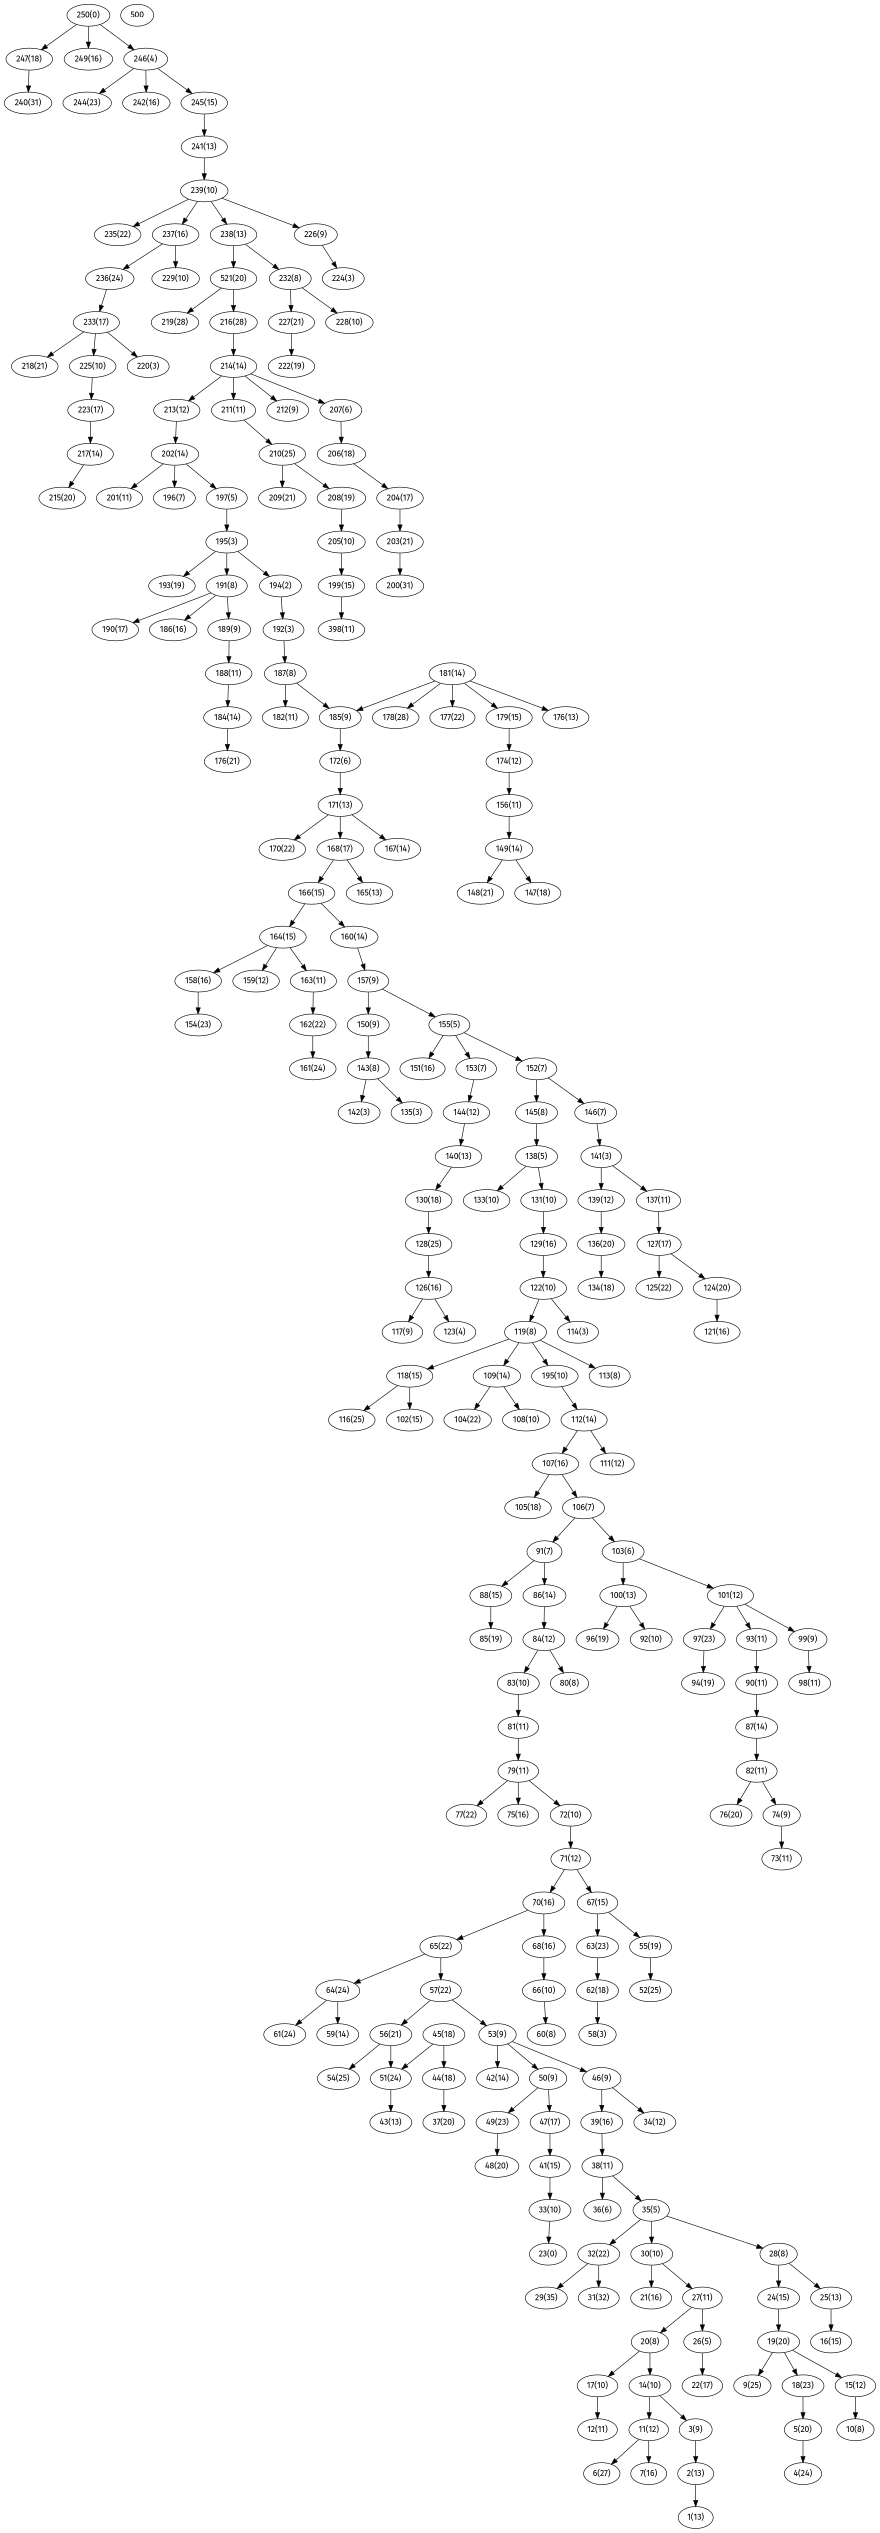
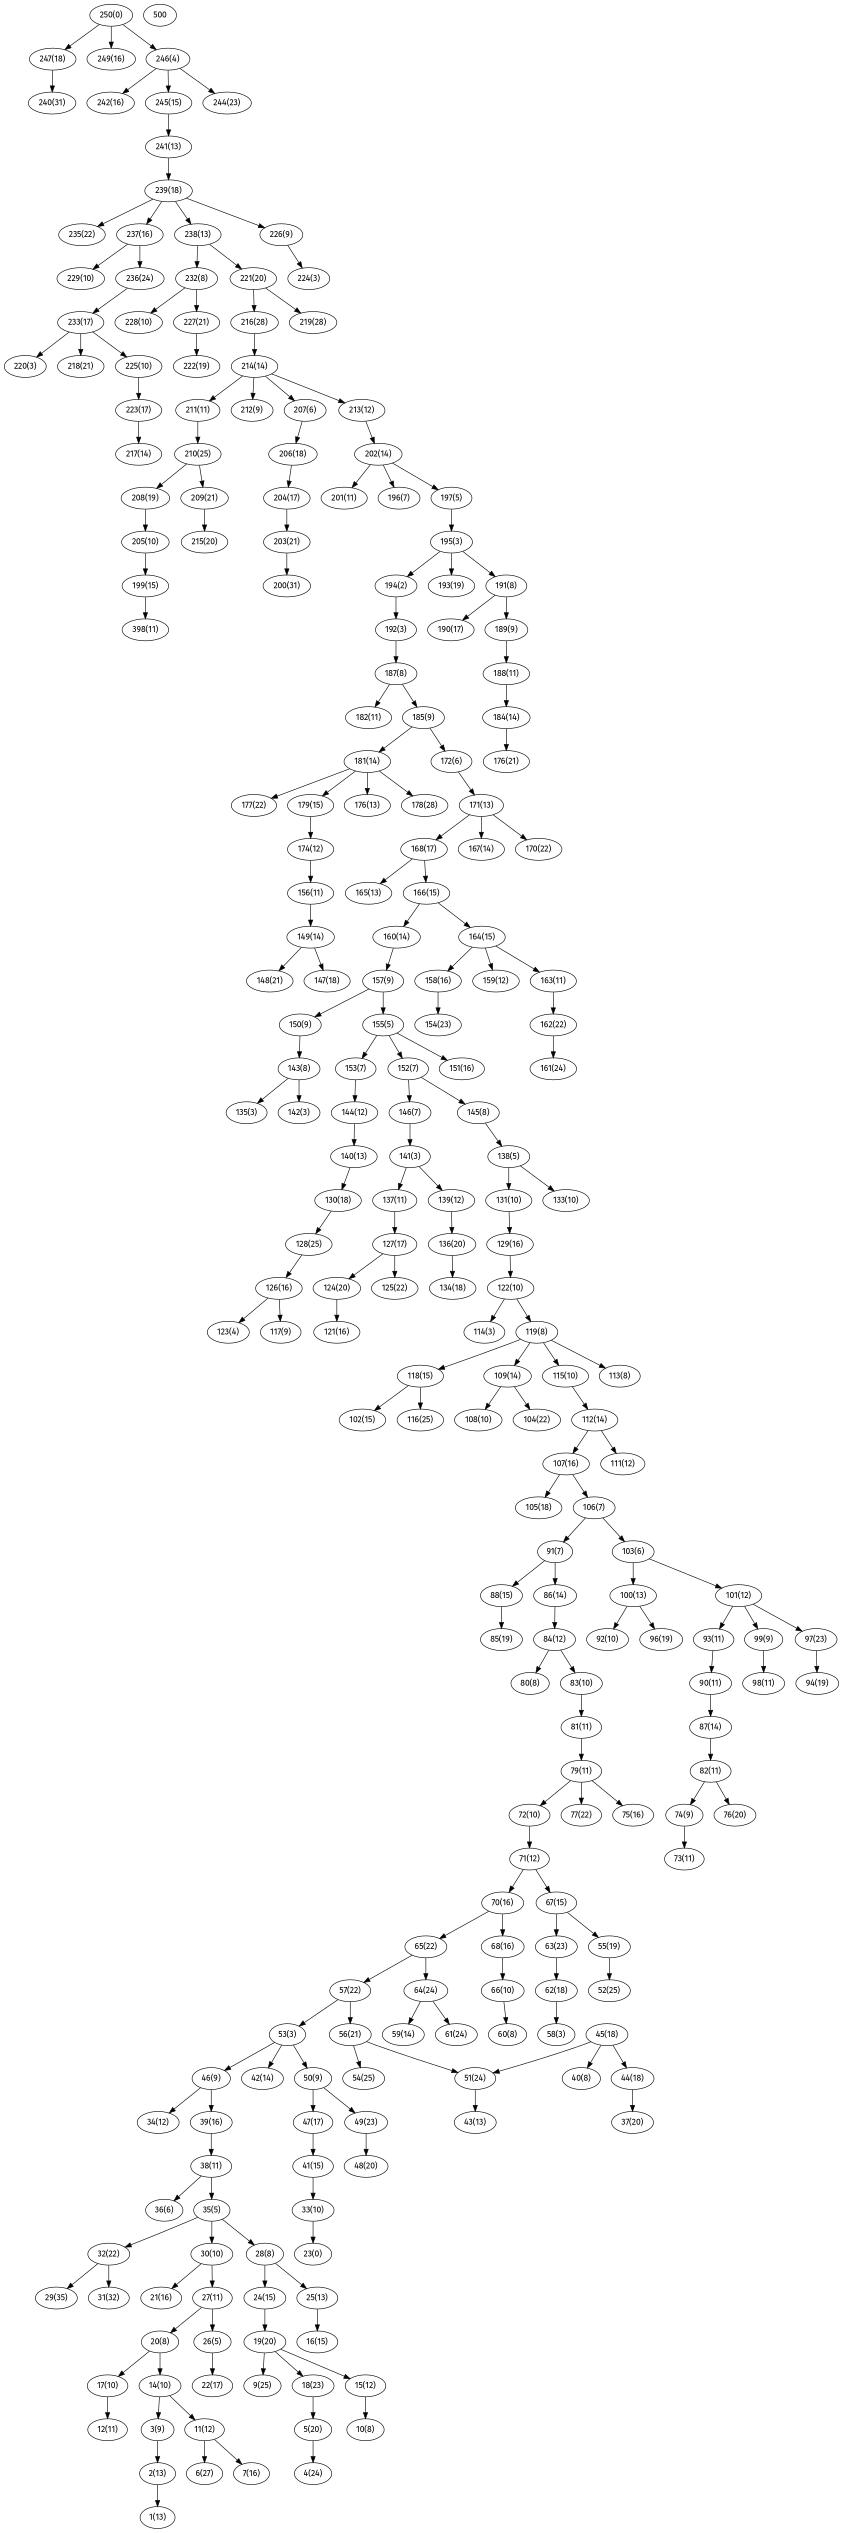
  digraph {
    fontname="Fira Sans"
    node [fontname="Fira Sans"]
    edge [color=black fontname="Fira Sans"]
    n1 [label="250(0)"]
    n2 [label="247(18)"]
    n3 [label="249(16)"]
    n4 [label="246(4)"]
    n5 [label="240(31)"]
    n6 [label="244(23)"]
    n7 [label="242(16)"]
    n8 [label="245(15)"]
    n9 [label="218(21)"]
    n10 [label="6(27)"]
    n11 [label="29(35)"]
    n12 [label="31(32)"]
    n13 [label="32(22)"]
    n14 [label="161(24)"]
    n15 [label="162(22)"]
    n16 [label="193(19)"]
    n17 [label="222(19)"]
    n18 [label="227(21)"]
    n19 [label="200(31)"]
    n20 [label="203(21)"]
    n21 [label="178(28)"]
    n22 [label="4(24)"]
    n23 [label="58(3)"]
    n24 [label="62(18)"]
    n25 [label="63(23)"]
    n26 [label="77(22)"]
    n27 [label="76(20)"]
    n28 [label="94(19)"]
    n29 [label="97(23)"]
    n30 [label="116(25)"]
    n31 [label="176(21)"]
    n32 [label="215(20)"]
    n33 [label="217(14)"]
    n34 [label="223(17)"]
    n35 [label="225(10)"]
    n36 [label="220(3)"]
    n37 [label="233(17)"]
    n38 [label="236(24)"]
    n39 [label="22(17)"]
    n40 [label="48(20)"]
    n41 [label="49(23)"]
    n42 [label="125(22)"]
    n43 [label="398(11)"]
    n44 [label="199(15)"]
    n45 [label="205(10)"]
    n46 [label="209(21)"]
    n47 [label="208(19)"]
    n48 [label="210(25)"]
    n49 [label="9(25)"]
    n50 [label="61(24)"]
    n51 [label="42(14)"]
    n52 [label="54(25)"]
    n53 [label="37(20)"]
    n54 [label="44(18)"]
+   n55 [label="40(8)"]
    n56 [label="45(18)"]
    n57 [label="51(24)"]
    n58 [label="43(13)"]
    n59 [label="56(21)"]
    n60 [label="5(20)"]
    n61 [label="18(23)"]
    n62 [label="10(8)"]
    n63 [label="15(12)"]
    n64 [label="19(20)"]
    n65 [label="59(14)"]
    n66 [label="64(24)"]
    n67 [label="7(16)"]
    n68 [label="1(13)"]
    n69 [label="2(13)"]
    n70 [label="24(15)"]
    n71 [label="23(0)"]
    n72 [label="33(10)"]
    n73 [label="41(15)"]
    n74 [label="47(17)"]
    n75 [label="21(16)"]
    n76 [label="16(15)"]
    n77 [label="11(12)"]
    n78 [label="12(11)"]
    n79 [label="17(10)"]
    n80 [label="3(9)"]
    n81 [label="14(10)"]
    n82 [label="20(8)"]
    n83 [label="26(5)"]
    n84 [label="27(11)"]
    n85 [label="30(10)"]
    n86 [label="25(13)"]
    n87 [label="28(8)"]
    n88 [label="36(6)"]
    n89 [label="35(5)"]
    n90 [label="38(11)"]
    n91 [label="39(16)"]
    n92 [label="50(9)"]
    n93 [label="34(12)"]
    n94 [label="46(9)"]
-   n95 [label="53(9)"]
+   n95 [label="53(3)"]
    n96 [label="57(22)"]
    n97 [label="65(22)"]
    n98 [label="154(23)"]
    n99 [label="104(22)"]
    n100 [label="151(16)"]
    n101 [label="52(25)"]
    n102 [label="117(9)"]
    n103 [label="123(4)"]
    n104 [label="126(16)"]
    n105 [label="128(25)"]
    n106 [label="121(16)"]
    n107 [label="124(20)"]
    n108 [label="204(17)"]
    n109 [label="206(18)"]
    n110 [label="219(28)"]
    n111 [label="55(19)"]
    n112 [label="105(18)"]
    n113 [label="130(18)"]
    n114 [label="170(22)"]
    n115 [label="148(21)"]
    n116 [label="147(18)"]
    n117 [label="149(14)"]
    n118 [label="177(22)"]
    n119 [label="96(19)"]
    n120 [label="134(18)"]
    n121 [label="136(20)"]
    n122 [label="139(12)"]
    n123 [label="156(11)"]
    n124 [label="174(12)"]
    n125 [label="179(15)"]
    n126 [label="176(13)"]
    n127 [label="181(14)"]
    n128 [label="85(19)"]
    n129 [label="75(16)"]
    n130 [label="98(11)"]
    n131 [label="88(15)"]
    n132 [label="60(8)"]
    n133 [label="66(10)"]
    n134 [label="68(16)"]
    n135 [label="70(16)"]
    n136 [label="67(15)"]
    n137 [label="71(12)"]
    n138 [label="72(10)"]
    n139 [label="79(11)"]
    n140 [label="81(11)"]
    n141 [label="83(10)"]
    n142 [label="80(8)"]
    n143 [label="84(12)"]
    n144 [label="86(14)"]
    n145 [label="92(10)"]
    n146 [label="100(13)"]
    n147 [label="73(11)"]
    n148 [label="74(9)"]
    n149 [label="82(11)"]
    n150 [label="87(14)"]
    n151 [label="90(11)"]
    n152 [label="93(11)"]
    n153 [label="99(9)"]
    n154 [label="101(12)"]
    n155 [label="91(7)"]
    n156 [label="103(6)"]
    n157 [label="106(7)"]
    n158 [label="107(16)"]
    n159 [label="111(12)"]
    n160 [label="112(14)"]
    n161 [label="127(17)"]
    n162 [label="137(11)"]
    n163 [label="190(17)"]
    n164 [label="102(15)"]
    n165 [label="118(15)"]
    n166 [label="158(16)"]
    n167 [label="108(10)"]
    n168 [label="109(14)"]
-   n169 [label="195(10)"]
+   n169 [label="115(10)"]
    n170 [label="113(8)"]
    n171 [label="119(8)"]
    n172 [label="114(3)"]
    n173 [label="122(10)"]
    n174 [label="129(16)"]
    n175 [label="133(10)"]
    n176 [label="131(10)"]
    n177 [label="140(13)"]
    n178 [label="144(12)"]
    n179 [label="159(12)"]
    n180 [label="163(11)"]
    n181 [label="164(15)"]
    n182 [label="142(3)"]
    n183 [label="135(3)"]
    n184 [label="143(8)"]
    n185 [label="150(9)"]
    n186 [label="153(7)"]
    n187 [label="138(5)"]
    n188 [label="145(8)"]
    n189 [label="141(3)"]
    n190 [label="146(7)"]
    n191 [label="152(7)"]
    n192 [label="155(5)"]
    n193 [label="157(9)"]
    n194 [label="160(14)"]
    n195 [label="166(15)"]
    n196 [label="165(13)"]
    n197 [label="168(17)"]
    n198 [label="167(14)"]
    n199 [label="171(13)"]
    n200 [label="184(14)"]
    n201 [label="188(11)"]
-   n202 [label="186(16)"]
    n203 [label="201(11)"]
    n204 [label="189(9)"]
    n205 [label="191(8)"]
    n206 [label="182(11)"]
    n207 [label="172(6)"]
    n208 [label="185(9)"]
    n209 [label="187(8)"]
    n210 [label="196(7)"]
    n211 [label="192(3)"]
    n212 [label="194(2)"]
    n213 [label="195(3)"]
    n214 [label="197(5)"]
    n215 [label="202(14)"]
    n216 [label="213(12)"]
    n217 [label="211(11)"]
    n218 [label="212(9)"]
    n219 [label="207(6)"]
    n220 [label="214(14)"]
    n221 [label="216(28)"]
-   n222 [label="521(20)"]
+   n222 [label="221(20)"]
    n223 [label="235(22)"]
    n224 [label="229(10)"]
    n225 [label="237(16)"]
    n226 [label="228(10)"]
    n227 [label="232(8)"]
    n228 [label="238(13)"]
    n229 [label="224(3)"]
    n230 [label="226(9)"]
-   n231 [label="239(10)"]
+   n231 [label="239(18)"]
    n232 [label="241(13)"]
    500 [color=black]
    n1 -> n2
    n1 -> n3
    n1 -> n4
    n2 -> n5
    n4 -> n6
    n4 -> n7
    n4 -> n8
    n8 -> n232
    n13 -> n11
    n13 -> n12
    n15 -> n14
    n18 -> n17
    n20 -> n19
    n24 -> n23
    n25 -> n24
    n29 -> n28
-   n33 -> n32
+   n46 -> n32
    n34 -> n33
    n35 -> n34
    n37 -> n9
    n37 -> n35
    n37 -> n36
    n38 -> n37
    n41 -> n40
    n44 -> n43
    n45 -> n44
    n47 -> n45
    n48 -> n46
    n48 -> n47
    n54 -> n53
    n56 -> n54
+   n56 -> n55
    n56 -> n57
    n57 -> n58
    n59 -> n52
    n59 -> n57
    n60 -> n22
    n61 -> n60
    n63 -> n62
    n64 -> n49
    n64 -> n61
    n64 -> n63
    n66 -> n50
    n66 -> n65
    n69 -> n68
    n70 -> n64
    n72 -> n71
    n73 -> n72
    n74 -> n73
    n77 -> n10
    n77 -> n67
    n79 -> n78
    n80 -> n69
    n81 -> n77
    n81 -> n80
    n82 -> n79
    n82 -> n81
    n83 -> n39
    n84 -> n82
    n84 -> n83
    n85 -> n75
    n85 -> n84
    n86 -> n76
    n87 -> n70
    n87 -> n86
    n89 -> n13
    n89 -> n85
    n89 -> n87
    n90 -> n88
    n90 -> n89
    n91 -> n90
    n92 -> n41
    n92 -> n74
    n94 -> n91
    n94 -> n93
    n95 -> n51
    n95 -> n92
    n95 -> n94
    n96 -> n59
    n96 -> n95
    n97 -> n66
    n97 -> n96
    n104 -> n102
    n104 -> n103
    n105 -> n104
    n107 -> n106
    n108 -> n20
    n109 -> n108
    n111 -> n101
    n113 -> n105
    n117 -> n115
    n117 -> n116
    n121 -> n120
    n122 -> n121
    n123 -> n117
    n124 -> n123
    n125 -> n124
    n127 -> n21
    n127 -> n118
    n127 -> n125
    n127 -> n126
    n131 -> n128
    n133 -> n132
    n134 -> n133
    n135 -> n97
    n135 -> n134
    n136 -> n25
    n136 -> n111
    n137 -> n135
    n137 -> n136
    n138 -> n137
    n139 -> n26
    n139 -> n129
    n139 -> n138
    n140 -> n139
    n141 -> n140
    n143 -> n141
    n143 -> n142
    n144 -> n143
    n146 -> n119
    n146 -> n145
    n148 -> n147
    n149 -> n27
    n149 -> n148
    n150 -> n149
    n151 -> n150
    n152 -> n151
    n153 -> n130
    n154 -> n29
    n154 -> n152
    n154 -> n153
    n155 -> n131
    n155 -> n144
    n156 -> n146
    n156 -> n154
    n157 -> n155
    n157 -> n156
    n158 -> n112
    n158 -> n157
    n160 -> n158
    n160 -> n159
    n161 -> n42
    n161 -> n107
    n162 -> n161
    n165 -> n30
    n165 -> n164
    n166 -> n98
    n168 -> n99
    n168 -> n167
    n169 -> n160
    n171 -> n165
    n171 -> n168
    n171 -> n169
    n171 -> n170
    n173 -> n171
    n173 -> n172
    n174 -> n173
    n176 -> n174
    n177 -> n113
    n178 -> n177
    n180 -> n15
    n181 -> n166
    n181 -> n179
    n181 -> n180
    n184 -> n182
    n184 -> n183
    n185 -> n184
    n186 -> n178
    n187 -> n175
    n187 -> n176
    n188 -> n187
    n189 -> n122
    n189 -> n162
    n190 -> n189
    n191 -> n188
    n191 -> n190
    n192 -> n100
    n192 -> n186
    n192 -> n191
    n193 -> n185
    n193 -> n192
    n194 -> n193
    n195 -> n181
    n195 -> n194
    n197 -> n195
    n197 -> n196
    n199 -> n114
    n199 -> n197
    n199 -> n198
    n200 -> n31
    n201 -> n200
    n204 -> n201
    n205 -> n163
-   n205 -> n202
    n205 -> n204
    n207 -> n199
-   n127 -> n208
+   n208 -> n127
    n208 -> n207
    n209 -> n206
    n209 -> n208
    n211 -> n209
    n212 -> n211
    n213 -> n16
    n213 -> n205
    n213 -> n212
    n214 -> n213
    n215 -> n203
    n215 -> n210
    n215 -> n214
    n216 -> n215
    n217 -> n48
    n219 -> n109
    n220 -> n216
    n220 -> n217
    n220 -> n218
    n220 -> n219
    n221 -> n220
    n222 -> n110
    n222 -> n221
    n225 -> n38
    n225 -> n224
    n227 -> n18
    n227 -> n226
    n228 -> n222
    n228 -> n227
    n230 -> n229
    n231 -> n223
    n231 -> n225
    n231 -> n228
    n231 -> n230
    n232 -> n231
  }
